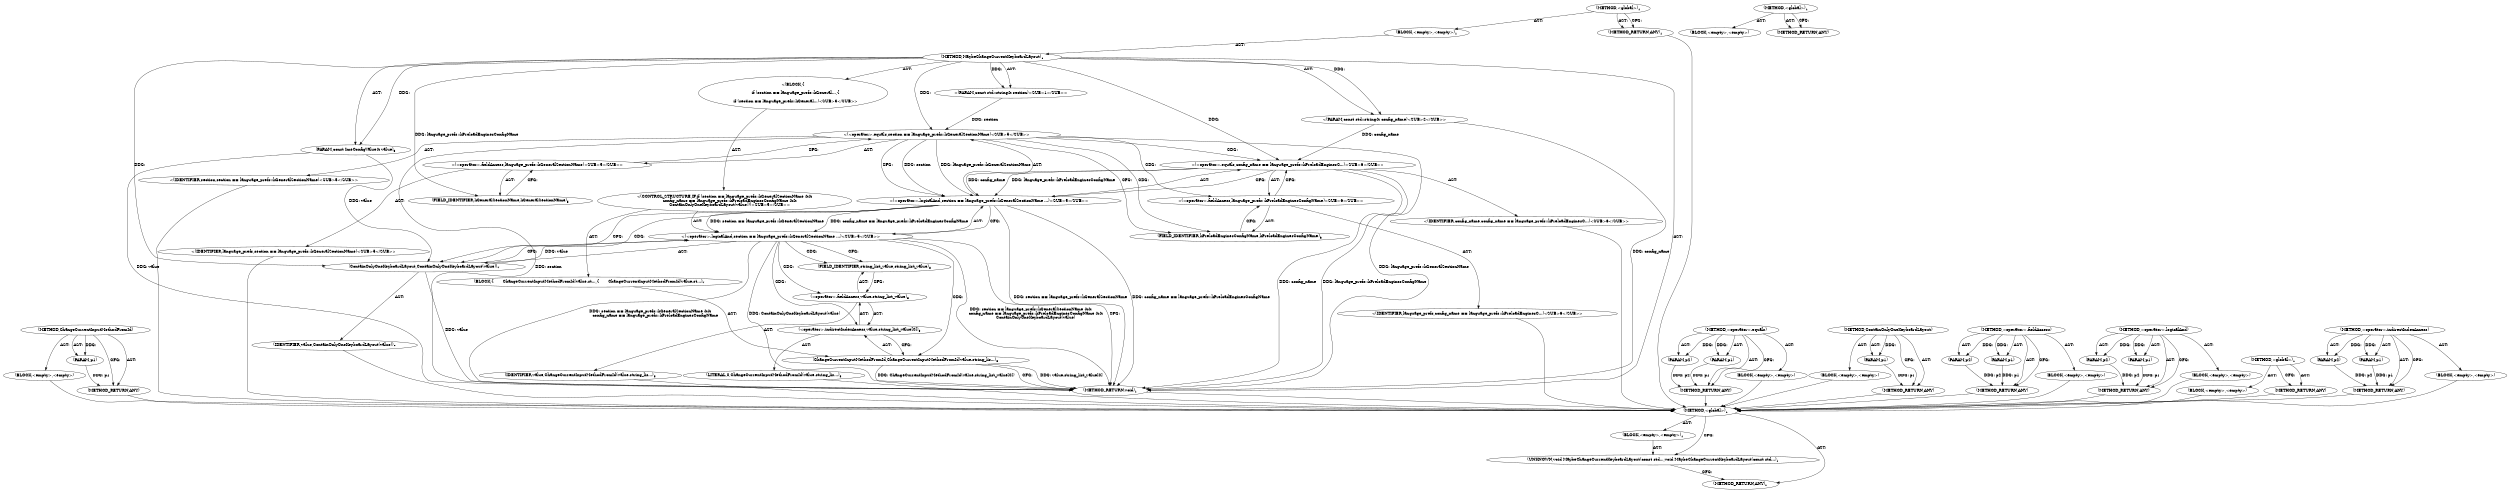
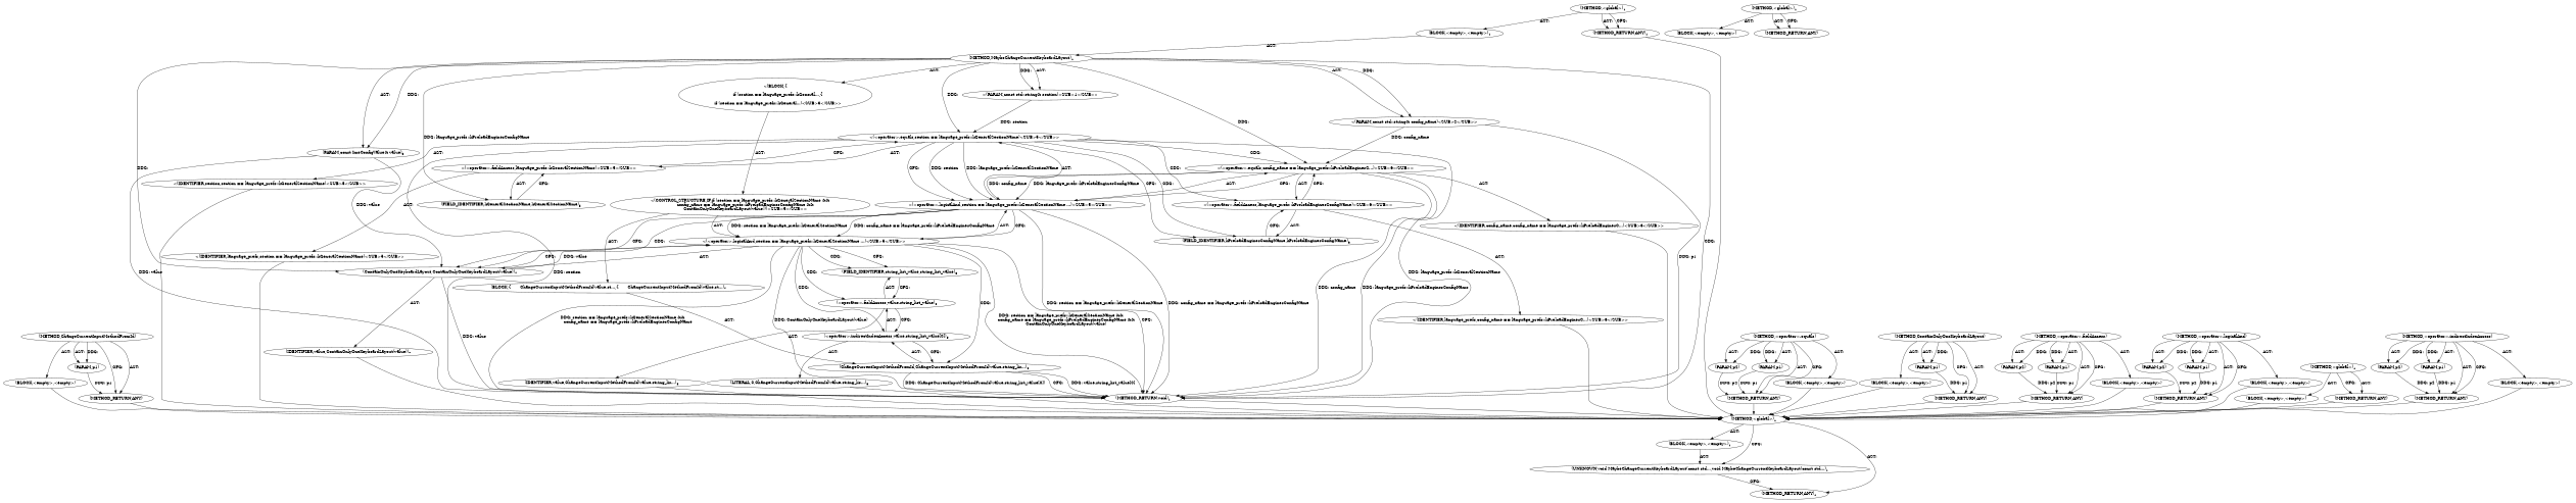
  digraph {
    n1 [label=<(METHOD,ChangeCurrentInputMethodFromId)>]
    n2 [label=<(PARAM,p1)>]
    n3 [label=<(BLOCK,&lt;empty&gt;,&lt;empty&gt;)>]
    n4 [label=<(METHOD_RETURN,ANY)>]
    n5 [label=<(METHOD,&lt;global&gt;)<SUB>1</SUB>>]
    n6 [label=<(BLOCK,&lt;empty&gt;,&lt;empty&gt;)<SUB>1</SUB>>]
    n7 [label=<(UNKNOWN,void MaybeChangeCurrentKeyboardLayout(const std...,void MaybeChangeCurrentKeyboardLayout(const std...)<SUB>1</SUB>>]
    n8 [label=<(METHOD_RETURN,ANY)<SUB>1</SUB>>]
    n9 [label=<(METHOD,&lt;global&gt;)<SUB>1</SUB>>]
    n10 [label=<(BLOCK,&lt;empty&gt;,&lt;empty&gt;)<SUB>1</SUB>>]
    n11 [label=<(METHOD_RETURN,ANY)<SUB>1</SUB>>]
    n12 [label=<(METHOD,MaybeChangeCurrentKeyboardLayout)<SUB>1</SUB>>]
    n13 [label="<(PARAM,const std::string&amp; section)<SUB>1</SUB>>"]
    n14 [label="<(PARAM,const std::string&amp; config_name)<SUB>2</SUB>>"]
    n15 [label=<(PARAM,const ImeConfigValue&amp; value)<SUB>3</SUB>>]
    n16 [label="<(BLOCK,{\n \n    if (section == language_prefs::kGeneral...,{\n \n    if (section == language_prefs::kGeneral...)<SUB>3</SUB>>"]
    n17 [label="<(&lt;operator&gt;.equals,section == language_prefs::kGeneralSectionName)<SUB>5</SUB>>"]
    n18 [label=<(FIELD_IDENTIFIER,kGeneralSectionName,kGeneralSectionName)<SUB>5</SUB>>]
    n19 [label="<(&lt;operator&gt;.equals,config_name == language_prefs::kPreloadEnginesC...)<SUB>6</SUB>>"]
    n20 [label=<(ContainOnlyOneKeyboardLayout,ContainOnlyOneKeyboardLayout(value))<SUB>7</SUB>>]
    n21 [label=<(METHOD_RETURN,void)<SUB>1</SUB>>]
    n22 [label="<(CONTROL_STRUCTURE,IF,if (section == language_prefs::kGeneralSectionName &amp;&amp;\n        config_name == language_prefs::kPreloadEnginesConfigName &amp;&amp;\n        ContainOnlyOneKeyboardLayout(value)))<SUB>5</SUB>>"]
    n23 [label="<(&lt;operator&gt;.logicalAnd,section == language_prefs::kGeneralSectionName ...)<SUB>5</SUB>>"]
    n24 [label="<(IDENTIFIER,section,section == language_prefs::kGeneralSectionName)<SUB>5</SUB>>"]
    n25 [label="<(&lt;operator&gt;.fieldAccess,language_prefs::kGeneralSectionName)<SUB>5</SUB>>"]
    n26 [label="<(&lt;operator&gt;.fieldAccess,language_prefs::kPreloadEnginesConfigName)<SUB>6</SUB>>"]
    n27 [label=<(FIELD_IDENTIFIER,kPreloadEnginesConfigName,kPreloadEnginesConfigName)<SUB>6</SUB>>]
    n28 [label="<(IDENTIFIER,config_name,config_name == language_prefs::kPreloadEnginesC...)<SUB>6</SUB>>"]
    n29 [label="<(&lt;operator&gt;.logicalAnd,section == language_prefs::kGeneralSectionName ...)<SUB>5</SUB>>"]
    n30 [label=<(IDENTIFIER,value,ContainOnlyOneKeyboardLayout(value))<SUB>7</SUB>>]
    n31 [label=<(BLOCK,{       ChangeCurrentInputMethodFromId(value.st...,{       ChangeCurrentInputMethodFromId(value.st...)<SUB>7</SUB>>]
    n32 [label=<(ChangeCurrentInputMethodFromId,ChangeCurrentInputMethodFromId(value.string_lis...)<SUB>8</SUB>>]
    n33 [label=<(&lt;operator&gt;.indirectIndexAccess,value.string_list_value[0])<SUB>8</SUB>>]
    n34 [label=<(&lt;operator&gt;.fieldAccess,value.string_list_value)<SUB>8</SUB>>]
    n35 [label=<(FIELD_IDENTIFIER,string_list_value,string_list_value)<SUB>8</SUB>>]
    n36 [label=<(LITERAL,0,ChangeCurrentInputMethodFromId(value.string_lis...)<SUB>8</SUB>>]
    n37 [label=<(IDENTIFIER,value,ChangeCurrentInputMethodFromId(value.string_lis...)<SUB>8</SUB>>]
    n38 [label="<(IDENTIFIER,language_prefs,section == language_prefs::kGeneralSectionName)<SUB>5</SUB>>"]
    n39 [label="<(IDENTIFIER,language_prefs,config_name == language_prefs::kPreloadEnginesC...)<SUB>6</SUB>>"]
    n40 [label=<(METHOD,&lt;operator&gt;.equals)>]
    n41 [label=<(PARAM,p1)>]
    n42 [label=<(PARAM,p2)>]
    n43 [label=<(BLOCK,&lt;empty&gt;,&lt;empty&gt;)>]
    n44 [label=<(METHOD_RETURN,ANY)>]
    n45 [label=<(METHOD,ContainOnlyOneKeyboardLayout)>]
    n46 [label=<(PARAM,p1)>]
    n47 [label=<(BLOCK,&lt;empty&gt;,&lt;empty&gt;)>]
    n48 [label=<(METHOD_RETURN,ANY)>]
    n49 [label=<(METHOD,&lt;operator&gt;.fieldAccess)>]
    n50 [label=<(PARAM,p1)>]
    n51 [label=<(PARAM,p2)>]
    n52 [label=<(BLOCK,&lt;empty&gt;,&lt;empty&gt;)>]
    n53 [label=<(METHOD_RETURN,ANY)>]
    n54 [label=<(METHOD,&lt;operator&gt;.logicalAnd)>]
    n55 [label=<(PARAM,p1)>]
    n56 [label=<(PARAM,p2)>]
    n57 [label=<(BLOCK,&lt;empty&gt;,&lt;empty&gt;)>]
    n58 [label=<(METHOD_RETURN,ANY)>]
    n59 [label=<(METHOD,&lt;global&gt;)<SUB>1</SUB>>]
    n60 [label=<(BLOCK,&lt;empty&gt;,&lt;empty&gt;)>]
    n61 [label=<(METHOD_RETURN,ANY)>]
    n62 [label=<(METHOD,&lt;operator&gt;.indirectIndexAccess)>]
    n63 [label=<(PARAM,p1)>]
    n64 [label=<(PARAM,p2)>]
    n65 [label=<(BLOCK,&lt;empty&gt;,&lt;empty&gt;)>]
    n66 [label=<(METHOD_RETURN,ANY)>]
    n67 [label=<(METHOD,&lt;global&gt;)<SUB>1</SUB>>]
    n68 [label=<(BLOCK,&lt;empty&gt;,&lt;empty&gt;)>]
    n69 [label=<(METHOD_RETURN,ANY)>]
    n1 -> n2 [label="AST: "]
    n1 -> n2 [label="DDG: "]
    n1 -> n3 [label="AST: "]
    n1 -> n4 [label="AST: "]
    n1 -> n4 [label="CFG: "]
    n2 -> n4 [label="DDG: p1"]
    n3 -> n5
    n4 -> n5
    n5 -> n6 [label="AST: "]
    n5 -> n7 [label="CFG: "]
    n5 -> n8 [label="AST: "]
    n6 -> n7 [label="AST: "]
    n7 -> n8 [label="CFG: "]
    n9 -> n10 [label="AST: "]
    n9 -> n11 [label="AST: "]
    n9 -> n11 [label="CFG: "]
    n10 -> n12 [label="AST: "]
    n11 -> n5
    n12 -> n13 [label="AST: "]
    n12 -> n13 [label="DDG: "]
    n12 -> n14 [label="AST: "]
    n12 -> n14 [label="DDG: "]
    n12 -> n15 [label="AST: "]
    n12 -> n15 [label="DDG: "]
    n12 -> n16 [label="AST: "]
    n12 -> n17 [label="DDG: "]
    n12 -> n18 [label="DDG: language_prefs::kPreloadEnginesConfigName"]
    n12 -> n19 [label="DDG: "]
    n12 -> n20 [label="DDG: "]
-   n12 -> n21 [label="AST: "]
+   n12 -> n21 [label="CDG: "]
    n13 -> n17 [label="DDG: section"]
    n14 -> n19 [label="DDG: config_name"]
-   n14 -> n21 [label="DDG: config_name"]
+   n14 -> n21 [label="DDG: p1"]
    n15 -> n20 [label="DDG: value"]
    n15 -> n21 [label="DDG: value"]
    n16 -> n22 [label="AST: "]
    n17 -> n19 [label="CDG: "]
    n17 -> n21 [label="DDG: section"]
    n17 -> n21 [label="DDG: language_prefs::kGeneralSectionName"]
    n17 -> n23 [label="CFG: "]
    n17 -> n23 [label="DDG: section"]
    n17 -> n23 [label="DDG: language_prefs::kGeneralSectionName"]
    n17 -> n24 [label="AST: "]
    n17 -> n25 [label="AST: "]
    n17 -> n26 [label="CDG: "]
    n17 -> n27 [label="CFG: "]
    n17 -> n27 [label="CDG: "]
    n18 -> n25 [label="CFG: "]
    n19 -> n21 [label="DDG: config_name"]
    n19 -> n21 [label="DDG: language_prefs::kPreloadEnginesConfigName"]
    n19 -> n23 [label="CFG: "]
    n19 -> n23 [label="DDG: config_name"]
    n19 -> n23 [label="DDG: language_prefs::kPreloadEnginesConfigName"]
    n19 -> n26 [label="AST: "]
    n19 -> n28 [label="AST: "]
    n20 -> n21 [label="DDG: value"]
    n20 -> n29 [label="CFG: "]
    n20 -> n29 [label="DDG: value"]
    n20 -> n30 [label="AST: "]
    n21 -> n5
    n22 -> n29 [label="AST: "]
    n22 -> n31 [label="AST: "]
    n23 -> n17 [label="AST: "]
    n23 -> n19 [label="AST: "]
    n23 -> n20 [label="CFG: "]
    n23 -> n20 [label="CDG: "]
    n23 -> n21 [label="DDG: section == language_prefs::kGeneralSectionName"]
    n23 -> n21 [label="DDG: config_name == language_prefs::kPreloadEnginesConfigName"]
    n23 -> n29 [label="CFG: "]
    n23 -> n29 [label="DDG: section == language_prefs::kGeneralSectionName"]
    n23 -> n29 [label="DDG: config_name == language_prefs::kPreloadEnginesConfigName"]
    n24 -> n5
    n25 -> n17 [label="CFG: "]
    n25 -> n18 [label="AST: "]
    n25 -> n38 [label="AST: "]
    n26 -> n19 [label="CFG: "]
    n26 -> n27 [label="AST: "]
    n26 -> n39 [label="AST: "]
    n27 -> n26 [label="CFG: "]
    n28 -> n5
    n29 -> n20 [label="AST: "]
    n29 -> n21 [label="CFG: "]
    n29 -> n21 [label="DDG: section == language_prefs::kGeneralSectionName &amp;&amp;\n        config_name == language_prefs::kPreloadEnginesConfigName"]
    n29 -> n21 [label="DDG: ContainOnlyOneKeyboardLayout(value)"]
    n29 -> n21 [label="DDG: section == language_prefs::kGeneralSectionName &amp;&amp;\n        config_name == language_prefs::kPreloadEnginesConfigName &amp;&amp;\n        ContainOnlyOneKeyboardLayout(value)"]
    n29 -> n23 [label="AST: "]
    n29 -> n32 [label="CDG: "]
    n29 -> n33 [label="CDG: "]
    n29 -> n34 [label="CDG: "]
    n29 -> n35 [label="CFG: "]
    n29 -> n35 [label="CDG: "]
    n30 -> n5
    n31 -> n32 [label="AST: "]
    n32 -> n21 [label="CFG: "]
    n32 -> n21 [label="DDG: value.string_list_value[0]"]
    n32 -> n21 [label="DDG: ChangeCurrentInputMethodFromId(value.string_list_value[0])"]
    n32 -> n33 [label="AST: "]
    n33 -> n32 [label="CFG: "]
    n33 -> n34 [label="AST: "]
    n33 -> n36 [label="AST: "]
-   n34 -> n33 [label="AST: "]
+   n34 -> n33 [label="CFG: "]
    n34 -> n35 [label="AST: "]
    n34 -> n37 [label="AST: "]
    n35 -> n34 [label="CFG: "]
    n36 -> n5
    n37 -> n5
    n38 -> n5
    n39 -> n5
    n40 -> n41 [label="AST: "]
    n40 -> n41 [label="DDG: "]
    n40 -> n42 [label="AST: "]
    n40 -> n42 [label="DDG: "]
    n40 -> n43 [label="AST: "]
    n40 -> n44 [label="AST: "]
    n40 -> n44 [label="CFG: "]
    n41 -> n44 [label="DDG: p1"]
    n42 -> n44 [label="DDG: p2"]
    n43 -> n5
    n44 -> n5
    n45 -> n46 [label="AST: "]
    n45 -> n46 [label="DDG: "]
    n45 -> n47 [label="AST: "]
    n45 -> n48 [label="AST: "]
    n45 -> n48 [label="CFG: "]
    n46 -> n48 [label="DDG: p1"]
    n47 -> n5
    n48 -> n5
    n49 -> n50 [label="AST: "]
    n49 -> n50 [label="DDG: "]
    n49 -> n51 [label="AST: "]
    n49 -> n51 [label="DDG: "]
    n49 -> n52 [label="AST: "]
    n49 -> n53 [label="AST: "]
    n49 -> n53 [label="CFG: "]
    n50 -> n53 [label="DDG: p1"]
    n51 -> n53 [label="DDG: p2"]
    n52 -> n5
    n53 -> n5
    n54 -> n55 [label="AST: "]
    n54 -> n55 [label="DDG: "]
    n54 -> n56 [label="AST: "]
    n54 -> n56 [label="DDG: "]
    n54 -> n57 [label="AST: "]
    n54 -> n58 [label="AST: "]
    n54 -> n58 [label="CFG: "]
    n55 -> n58 [label="DDG: p1"]
    n56 -> n58 [label="DDG: p2"]
    n57 -> n5
    n58 -> n5
    n59 -> n60 [label="AST: "]
    n59 -> n61 [label="AST: "]
    n59 -> n61 [label="CFG: "]
    n60 -> n5
    n61 -> n5
    n62 -> n63 [label="AST: "]
    n62 -> n63 [label="DDG: "]
    n62 -> n64 [label="AST: "]
    n62 -> n64 [label="DDG: "]
    n62 -> n65 [label="AST: "]
    n62 -> n66 [label="AST: "]
    n62 -> n66 [label="CFG: "]
    n63 -> n66 [label="DDG: p1"]
    n64 -> n66 [label="DDG: p2"]
    n65 -> n5
    n66 -> n5
    n67 -> n68 [label="AST: "]
    n67 -> n69 [label="AST: "]
    n67 -> n69 [label="CFG: "]
  }
